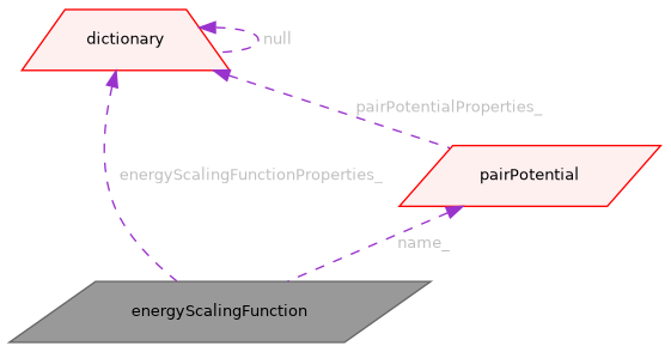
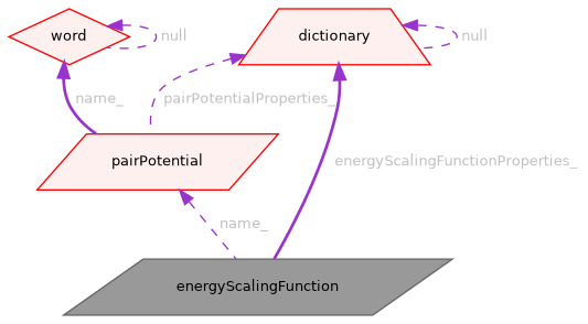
  digraph {
    node [color=red fillcolor="#FFF0F0" fontname=Helvetica fontsize=10 shape=parallelogram style=filled]
    edge [color=darkorchid3 dir=back fontcolor=grey fontname=Helvetica fontsize=10 labelfontname=Helvetica labelfontsize=10 style=dashed]
    n1 [color=gray40 fillcolor=grey60 fontcolor=black height=0.2 label=energyScalingFunction width=0.4]
+   n2 [height=0.2 label=word shape=diamond width=0.4]
    n3 [height=0.2 label=pairPotential width=0.4]
    n4 [height=0.2 label=dictionary shape=trapezium width=0.4]
+   n2 -> n2 [label=" null"]
+   n2 -> n3 [label=" name_" style=bold]
    n3 -> n1 [label=" name_"]
-   n4 -> n1 [label=" energyScalingFunctionProperties_"]
+   n4 -> n1 [label=" energyScalingFunctionProperties_" style=bold]
    n4 -> n3 [label=" pairPotentialProperties_"]
    n4 -> n4 [label=" null"]
  }
